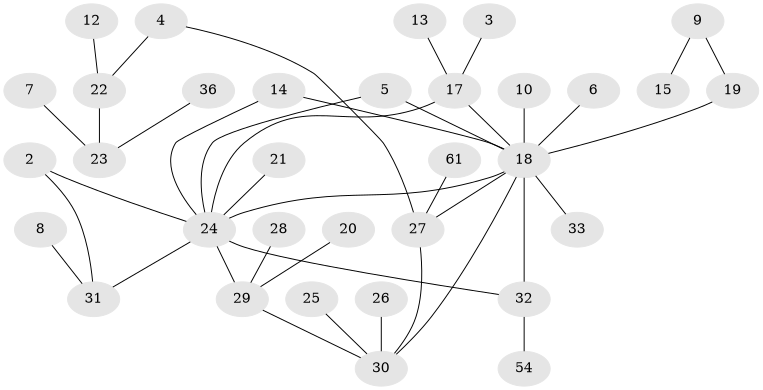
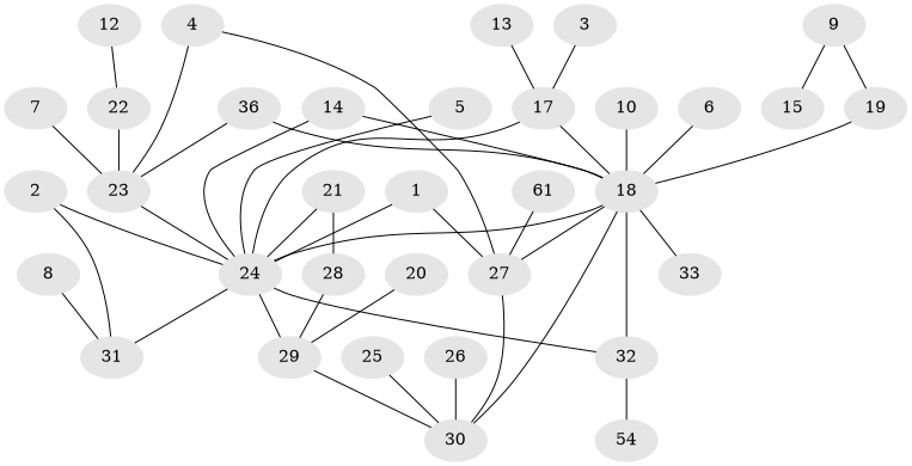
  graph {
    node [color=gray90 style=filled]
    edge [weight=1.0]
+   1
    24
    27
    31
    32
    29
    30
    2
    3
    17
    18
    4
    23
    5
    6
    33
    7
    8
    9
    15
    19
    10
    n23 [label=61]
    12
    22
    13
    14
    n28 [label=36]
    n29 [label=54]
    20
    21
    28
    25
    26
+   1 -- 24
+   1 -- 27
    24 -- 31
    24 -- 32
    24 -- 29
    27 -- 30
    32 -- n29
    29 -- 30
    2 -- 24
    2 -- 31
    3 -- 17
    17 -- 24 [weight=2.0]
    17 -- 18
    18 -- 24
    18 -- 27
    18 -- 32 [weight=2.0]
    18 -- 30
    18 -- 33
    4 -- 27
-   4 -- 22
+   4 -- 23
+   23 -- 24
    5 -- 24
    6 -- 18
    7 -- 23
    8 -- 31
    9 -- 15
    9 -- 19
    19 -- 18
    10 -- 18
    n23 -- 27
    12 -- 22
    22 -- 23
    13 -- 17
    14 -- 24
    14 -- 18
-   5 -- 18
+   n28 -- 18
    n28 -- 23
    20 -- 29
    21 -- 24
+   21 -- 28
    28 -- 29
    25 -- 30
    26 -- 30
  }
